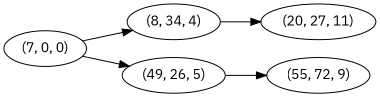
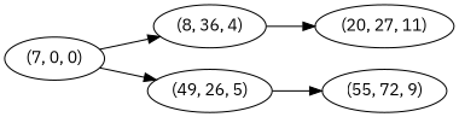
  digraph {
    fontname="IBM Plex Sans"
    rankdir=LR
    node [fontname="IBM Plex Sans"]
    edge [fontname="IBM Plex Sans"]
    n1 [label="(7, 0, 0)"]
-   "(8, 34, 4)"
+   "(8, 34, 4)" [label="(8, 36, 4)"]
    n3 [label="(49, 26, 5)"]
    "(20, 27, 11)"
    "(55, 72, 9)"
    n1 -> "(8, 34, 4)"
    n1 -> n3
    "(8, 34, 4)" -> "(20, 27, 11)"
    n3 -> "(55, 72, 9)"
  }
